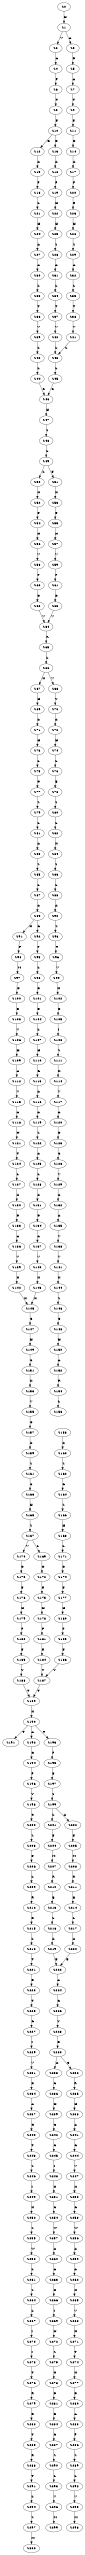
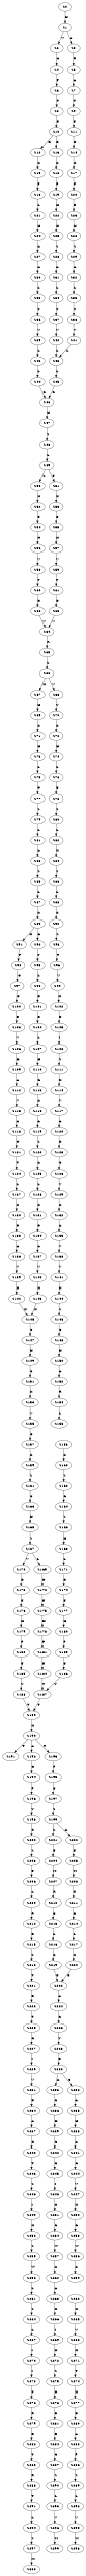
  strict digraph {
    fontname="DejaVu Serif"
    node [fontname="DejaVu Serif"]
    edge [fontname="DejaVu Serif"]
    S0
    S1
    S2
    S3
    S4
    S5
    S6
    S7
    S8
    S9
    S10
    S11
    S12
    S13
    S14
    S15
    S16
    S17
    S18
    S19
    S20
    S21
    S22
    S23
    S24
    S25
    S26
    S27
    S28
    S29
    S30
    S31
    S32
    S33
    S34
    S35
    S36
    S37
    S38
    S39
    S40
    S41
    S42
    S43
    S44
    S45
    S46
    S47
    S48
    S49
    S50
    S51
    S52
    S53
    S54
    S55
    S56
    S57
    S58
    S59
    S60
    S61
    S62
    S63
    S64
    S65
    S66
    S67
    S68
    S69
    S70
    S71
    S72
    S73
    S74
    S75
    S76
    S77
    S78
    S79
    S80
    S81
    S82
    S83
    S84
    S85
    S86
    S87
    S88
    S89
    S90
    S91
    S92
    S93
    S94
    S95
    S96
    S97
    S98
    S99
    S100
    S101
    S102
    S103
    S104
    S105
    S106
    S107
    S108
    S109
    S110
    S111
    S112
    S113
    S114
    S115
    S116
    S117
    S118
    S119
    S120
    S121
    S122
    S123
    S124
    S125
    S126
    S127
    S128
    S129
    S130
    S131
    S132
    S133
    S134
    S135
    S136
    S137
    S138
    S139
    S140
    S141
    S142
    S143
    S144
    S145
    S146
    S147
    S148
    S149
    S150
    S151
    S152
    S153
    S154
    S155
    S156
    S157
    S159
    S158
    S160
    S161
    S162
    S163
    S164
    S165
    S166
    S167
    S168
    S169
    S170
    S171
    S172
    S173
    S174
    S175
    S176
    S177
    S178
    S179
    S180
    S181
    S182
    S183
    S184
    S185
    S186
    S187
    S188
    S189
    S190
    S191
    S192
    S193
    S194
    S195
    S196
    S197
    S198
    S199
    S200
    S201
    S202
    S203
    S204
    S205
    S206
    S207
    S208
    S209
    S210
    S211
    S212
    S213
    S214
    S215
    S216
    S217
    S218
    S219
    S220
    S221
    S222
    S223
    S224
    S225
    S226
    S227
    S228
    S229
    S230
    S231
    S232
    S233
    S234
    S235
    S236
    S237
    S238
    S239
    S240
    S241
    S242
    S243
    S244
    S245
    S246
    S247
    S248
    S249
    S250
    S251
    S252
    S253
    S254
    S255
    S256
    S257
    S258
    S259
    S260
    S261
    S262
    S263
    S264
    S265
    S266
    S267
    S268
    S269
    S270
    S271
    S272
    S273
    S274
    S275
    S276
    S277
    S278
    S279
    S280
    S281
    S282
    S283
    S284
    S285
    S286
    S287
    S288
    S289
    S290
    S291
    S292
    S293
    S294
    S295
    S296
    S297
    S298
    S299
    S300
    S0 -> S1 [label=H]
    S1 -> S2 [label=V]
    S1 -> S3 [label=A]
    S2 -> S4 [label=A]
    S3 -> S5 [label=D]
    S4 -> S6 [label=P]
    S5 -> S7 [label=A]
    S6 -> S8 [label=T]
    S7 -> S9 [label=T]
    S8 -> S10 [label=F]
    S9 -> S11 [label=F]
    S10 -> S12 [label=E]
    S10 -> S13 [label=D]
    S11 -> S14 [label=D]
    S12 -> S15 [label=A]
    S13 -> S16 [label=A]
    S14 -> S17 [label=A]
    S15 -> S18 [label=P]
    S16 -> S19 [label=P]
    S17 -> S20 [label=P]
    S18 -> S21 [label=L]
    S19 -> S22 [label=H]
    S20 -> S23 [label=F]
    S21 -> S24 [label=H]
    S22 -> S25 [label=H]
    S23 -> S26 [label=H]
    S24 -> S27 [label=A]
    S25 -> S28 [label=S]
    S26 -> S29 [label=S]
    S27 -> S30 [label=A]
    S28 -> S31 [label=A]
    S29 -> S32 [label=A]
    S30 -> S33 [label=L]
    S31 -> S34 [label=L]
    S32 -> S35 [label=L]
    S33 -> S36 [label=T]
    S34 -> S37 [label=T]
    S35 -> S38 [label=T]
    S36 -> S39 [label=V]
    S37 -> S40 [label=V]
    S38 -> S41 [label=V]
    S39 -> S42 [label=L]
    S40 -> S43 [label=L]
    S41 -> S43 [label=L]
    S42 -> S44 [label=L]
    S43 -> S45 [label=L]
    S44 -> S46 [label=C]
    S45 -> S46 [label=C]
    S46 -> S47 [label=H]
    S47 -> S48 [label=S]
    S48 -> S49 [label=L]
    S49 -> S50 [label=L]
    S49 -> S51 [label=F]
    S50 -> S52 [label=K]
    S51 -> S53 [label=K]
    S52 -> S54 [label=F]
    S53 -> S55 [label=F]
    S54 -> S56 [label=N]
    S55 -> S57 [label=N]
    S56 -> S58 [label=V]
    S57 -> S59 [label=V]
    S58 -> S60 [label=P]
    S59 -> S61 [label=P]
    S60 -> S62 [label=D]
    S61 -> S63 [label=D]
    S62 -> S64 [label=V]
    S63 -> S64 [label=V]
    S64 -> S65 [label=R]
    S65 -> S66 [label=L]
    S66 -> S67 [label=K]
    S66 -> S68 [label=V]
    S67 -> S69 [label=H]
    S68 -> S70 [label=Y]
    S69 -> S71 [label=A]
    S70 -> S72 [label=A]
    S71 -> S73 [label=H]
    S72 -> S74 [label=H]
    S73 -> S75 [label=L]
    S74 -> S76 [label=L]
    S75 -> S77 [label=D]
    S76 -> S78 [label=E]
    S77 -> S79 [label=S]
    S78 -> S80 [label=S]
    S79 -> S81 [label=L]
    S80 -> S82 [label=L]
    S81 -> S83 [label=A]
    S82 -> S84 [label=K]
    S83 -> S85 [label=S]
    S84 -> S86 [label=S]
    S85 -> S87 [label=L]
    S86 -> S88 [label=L]
    S87 -> S89 [label=A]
    S88 -> S90 [label=A]
    S89 -> S91 [label=N]
    S89 -> S92 [label=G]
    S90 -> S93 [label=S]
    S91 -> S94 [label=P]
    S92 -> S95 [label=P]
    S93 -> S96 [label=T]
-   S94 -> S97 [label=M]
+   S94 -> S97 [label=Q]
    S95 -> S98 [label=L]
    S96 -> S99 [label=V]
    S97 -> S100 [label=D]
    S98 -> S101 [label=D]
    S99 -> S102 [label=N]
    S100 -> S103 [label=D]
    S101 -> S104 [label=D]
    S102 -> S105 [label=D]
    S103 -> S106 [label=V]
    S104 -> S107 [label=L]
    S105 -> S108 [label=I]
    S106 -> S109 [label=H]
    S107 -> S110 [label=H]
    S108 -> S111 [label=S]
    S109 -> S112 [label=A]
    S110 -> S113 [label=G]
    S111 -> S114 [label=K]
    S112 -> S115 [label=V]
    S113 -> S116 [label=A]
    S114 -> S117 [label=V]
    S115 -> S118 [label=A]
    S116 -> S119 [label=A]
    S117 -> S120 [label=A]
    S118 -> S121 [label=N]
    S119 -> S122 [label=S]
    S120 -> S123 [label=D]
    S121 -> S124 [label=T]
    S122 -> S125 [label=A]
    S123 -> S126 [label=G]
    S124 -> S127 [label=L]
    S125 -> S128 [label=L]
    S126 -> S129 [label=V]
    S127 -> S130 [label=A]
    S128 -> S131 [label=A]
    S129 -> S132 [label=A]
    S130 -> S133 [label=D]
    S131 -> S134 [label=D]
    S132 -> S135 [label=A]
    S133 -> S136 [label=A]
    S134 -> S137 [label=A]
    S135 -> S138 [label=V]
    S136 -> S139 [label=V]
    S137 -> S140 [label=V]
    S138 -> S141 [label=V]
    S139 -> S142 [label=K]
    S140 -> S143 [label=K]
    S141 -> S144 [label=K]
    S142 -> S145 [label=K]
    S143 -> S145 [label=K]
    S144 -> S146 [label=S]
    S145 -> S147 [label=G]
    S146 -> S148 [label=G]
    S147 -> S149 [label=H]
    S148 -> S150 [label=H]
    S149 -> S151 [label=G]
    S150 -> S152 [label=A]
    S151 -> S153 [label=K]
    S152 -> S154 [label=R]
    S153 -> S155 [label=V]
    S154 -> S156 [label=L]
    S155 -> S157 [label=Q]
    S157 -> S159 [label=A]
    S159 -> S161 [label=S]
    S158 -> S160 [label=A]
    S160 -> S162 [label=S]
    S161 -> S163 [label=G]
    S162 -> S164 [label=G]
    S163 -> S165 [label=H]
    S164 -> S166 [label=S]
    S165 -> S167 [label=S]
    S166 -> S168 [label=H]
    S167 -> S169 [label=L]
    S167 -> S170 [label=V]
    S168 -> S171 [label=L]
    S169 -> S172 [label=D]
    S170 -> S173 [label=D]
    S171 -> S174 [label=D]
    S172 -> S175 [label=F]
    S173 -> S176 [label=F]
    S174 -> S177 [label=F]
    S175 -> S178 [label=H]
    S176 -> S179 [label=H]
    S177 -> S180 [label=H]
    S178 -> S181 [label=P]
    S179 -> S182 [label=P]
    S180 -> S183 [label=P]
    S181 -> S184 [label=F]
    S182 -> S185 [label=F]
    S183 -> S186 [label=F]
    S184 -> S187 [label=Y]
    S185 -> S188 [label=Y]
    S186 -> S187 [label=Y]
    S187 -> S189 [label=T]
    S188 -> S189 [label=T]
    S189 -> S190 [label=K]
    S190 -> S191 [label=T]
    S190 -> S192 [label=A]
    S190 -> S193 [label=T]
    S192 -> S194 [label=Q]
    S193 -> S195 [label=P]
    S194 -> S196 [label=P]
    S195 -> S197 [label=F]
    S196 -> S198 [label=Y]
    S197 -> S199 [label=S]
    S198 -> S200 [label=C]
    S199 -> S201 [label=L]
    S199 -> S202 [label=A]
    S200 -> S203 [label=S]
    S201 -> S204 [label=F]
    S202 -> S205 [label=F]
    S203 -> S206 [label=F]
    S204 -> S207 [label=M]
    S205 -> S208 [label=M]
    S206 -> S209 [label=L]
    S207 -> S210 [label=R]
    S208 -> S211 [label=R]
    S209 -> S212 [label=R]
    S210 -> S213 [label=E]
    S211 -> S214 [label=E]
    S212 -> S215 [label=E]
    S213 -> S216 [label=L]
    S214 -> S217 [label=L]
    S215 -> S218 [label=L]
    S216 -> S219 [label=A]
    S217 -> S220 [label=A]
    S218 -> S221 [label=T]
    S219 -> S222 [label=E]
    S220 -> S222 [label=E]
    S221 -> S223 [label=E]
    S222 -> S224 [label=A]
    S223 -> S225 [label=T]
    S224 -> S226 [label=G]
    S225 -> S227 [label=G]
    S226 -> S228 [label=Y]
    S227 -> S229 [label=I]
    S228 -> S230 [label=E]
    S229 -> S231 [label=V]
    S230 -> S232 [label=G]
    S230 -> S233 [label=A]
    S231 -> S234 [label=D]
-   S232 -> S235 [label=R]
+   S232 -> S235 [label=A]
    S233 -> S236 [label=G]
    S234 -> S237 [label=A]
    S235 -> S238 [label=H]
    S236 -> S239 [label=H]
    S237 -> S240 [label=Q]
    S238 -> S241 [label=A]
    S239 -> S242 [label=G]
    S240 -> S243 [label=T]
    S241 -> S244 [label=G]
    S242 -> S245 [label=G]
    S243 -> S246 [label=S]
    S244 -> S247 [label=V]
    S245 -> S248 [label=I]
    S246 -> S249 [label=I]
    S247 -> S250 [label=K]
    S248 -> S251 [label=K]
    S249 -> S252 [label=K]
    S250 -> S253 [label=G]
    S251 -> S254 [label=G]
    S252 -> S255 [label=S]
    S253 -> S256 [label=W]
    S254 -> S257 [label=W]
    S255 -> S258 [label=W]
    S256 -> S259 [label=A]
    S257 -> S260 [label=A]
    S258 -> S261 [label=L]
-   S259 -> S262 [label=A]
    S260 -> S263 [label=A]
    S261 -> S264 [label=S]
    S262 -> S265 [label=K]
    S263 -> S266 [label=K]
    S264 -> S267 [label=L]
    S265 -> S268 [label=V]
    S266 -> S269 [label=I]
    S267 -> S270 [label=I]
    S268 -> S271 [label=N]
    S269 -> S272 [label=N]
    S270 -> S273 [label=I]
    S271 -> S274 [label=T]
    S272 -> S275 [label=S]
    S273 -> S276 [label=T]
    S274 -> S277 [label=K]
    S275 -> S278 [label=K]
    S276 -> S279 [label=R]
    S277 -> S280 [label=D]
    S278 -> S281 [label=D]
    S279 -> S282 [label=E]
    S280 -> S283 [label=A]
    S281 -> S284 [label=E]
    S282 -> S285 [label=T]
    S283 -> S286 [label=P]
    S284 -> S287 [label=G]
    S285 -> S288 [label=R]
    S286 -> S289 [label=S]
    S287 -> S290 [label=S]
    S288 -> S291 [label=T]
    S289 -> S292 [label=L]
    S290 -> S293 [label=L]
    S291 -> S294 [label=L]
    S292 -> S295 [label=V]
    S293 -> S296 [label=V]
    S294 -> S297 [label=S]
    S295 -> S298 [label=M]
    S296 -> S299 [label=M]
    S297 -> S300 [label=M]
  }
